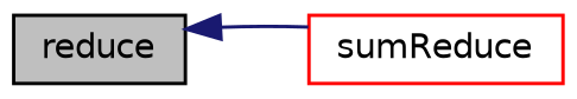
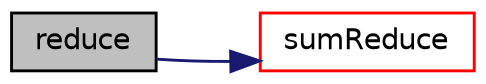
  digraph {
    rankdir=LR
    node [fontname=Helvetica fontsize=10 shape=record]
    n1 [color=black fillcolor=grey75 fontcolor=black height=0.2 label=reduce style=filled width=0.4]
    n2 [color=red height=0.2 label=sumReduce width=0.4]
-   n2 -> n1 [color=midnightblue fontname=Helvetica fontsize=10 labelfontname=Helvetica labelfontsize=10 style=solid]
+   n1 -> n2 [color=midnightblue fontname=Helvetica fontsize=10 labelfontname=Helvetica labelfontsize=10 style=solid]
  }
